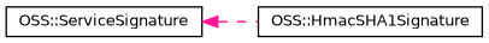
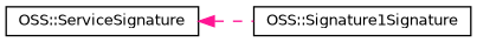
  digraph {
    rankdir=LR
    node [color=black fillcolor=white fontname=Helvetica fontsize=10 shape=record style=filled]
    n1 [height=0.2 label="OSS::ServiceSignature" width=0.4]
-   n2 [height=0.2 label="OSS::HmacSHA1Signature" width=0.4]
+   n2 [height=0.2 label="OSS::Signature1Signature" width=0.4]
    n1 -> n2 [color=deeppink dir=back fontname=Helvetica fontsize=10 labelfontname=Helvetica labelfontsize=10 style=dashed]
  }
